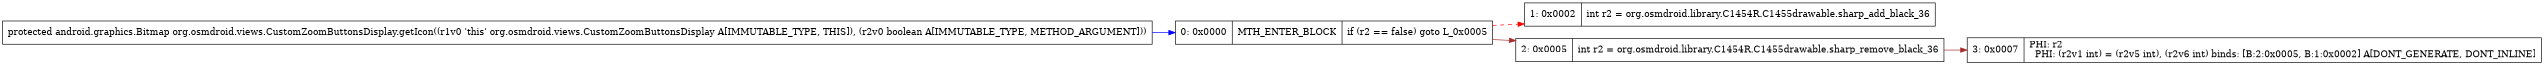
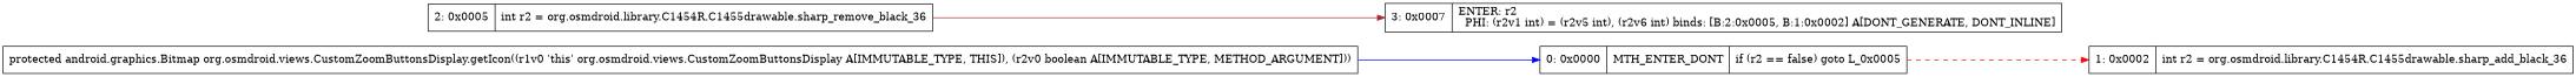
  digraph {
    rankdir=LR
    node [shape=record]
    edge [color=brown]
-   n1 [label="{0\:\ 0x0000|MTH_ENTER_BLOCK\l|if (r2 == false) goto L_0x0005\l}"]
+   n1 [label="{0\:\ 0x0000|MTH_ENTER_DONT\l|if (r2 == false) goto L_0x0005\l}"]
    n2 [label="{1\:\ 0x0002|int r2 = org.osmdroid.library.C1454R.C1455drawable.sharp_add_black_36\l}"]
    n3 [label="{2\:\ 0x0005|int r2 = org.osmdroid.library.C1454R.C1455drawable.sharp_remove_black_36\l}"]
-   n4 [label="{3\:\ 0x0007|PHI: r2 \l  PHI: (r2v1 int) = (r2v5 int), (r2v6 int) binds: [B:2:0x0005, B:1:0x0002] A[DONT_GENERATE, DONT_INLINE]\l}"]
+   n4 [label="{3\:\ 0x0007|ENTER: r2 \l  PHI: (r2v1 int) = (r2v5 int), (r2v6 int) binds: [B:2:0x0005, B:1:0x0002] A[DONT_GENERATE, DONT_INLINE]\l}"]
    n5 [label="{protected android.graphics.Bitmap org.osmdroid.views.CustomZoomButtonsDisplay.getIcon((r1v0 'this' org.osmdroid.views.CustomZoomButtonsDisplay A[IMMUTABLE_TYPE, THIS]), (r2v0 boolean A[IMMUTABLE_TYPE, METHOD_ARGUMENT])) }"]
    n1 -> n2 [color=red style=dashed]
-   n1 -> n3
    n3 -> n4
    n5 -> n1 [color=blue]
  }
